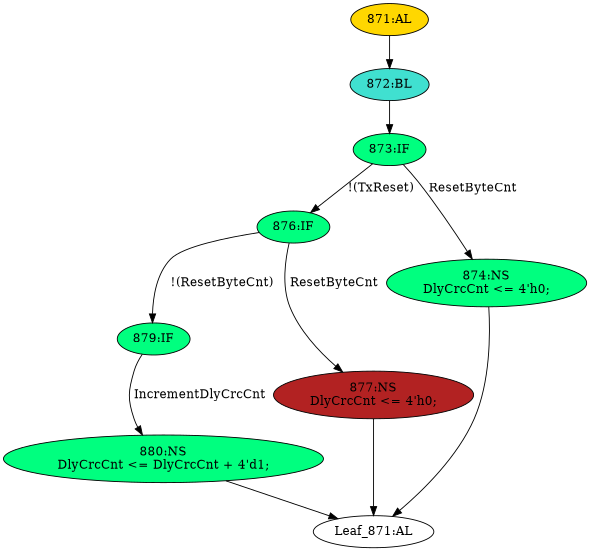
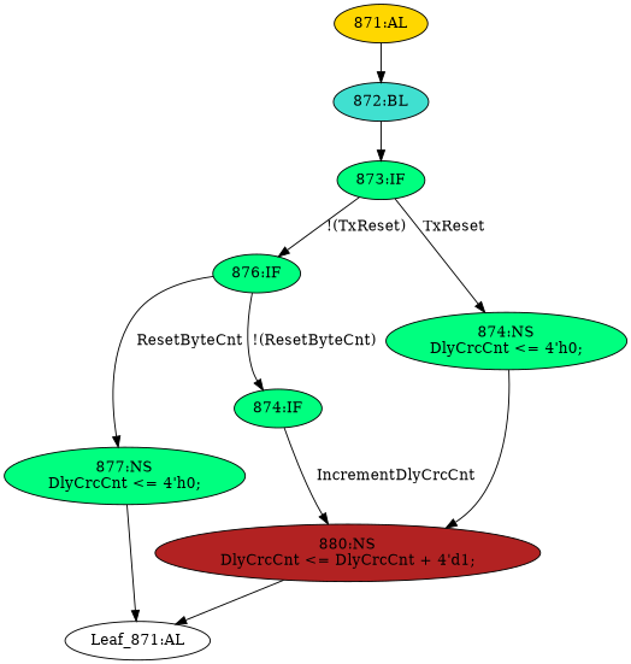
  strict digraph {
    node [fillcolor=springgreen statements="[]" style=filled typ=IfStatement]
    edge [cond="[]" lineno=None]
-   n1 [ast="<pyverilog.vparser.ast.IfStatement object at 0x7f83b37b6b50>" label="879:IF"]
-   n2 [ast="<pyverilog.vparser.ast.NonblockingSubstitution object at 0x7f83b37b6b90>" label="880:NS\nDlyCrcCnt <= DlyCrcCnt + 4'd1;" statements="[<pyverilog.vparser.ast.NonblockingSubstitution object at 0x7f83b37b6b90>]" typ=NonblockingSubstitution]
+   n1 [ast="<pyverilog.vparser.ast.IfStatement object at 0x7f83b37b6b50>" label="874:IF"]
+   n2 [ast="<pyverilog.vparser.ast.NonblockingSubstitution object at 0x7f83b37b6b90>" fillcolor=firebrick label="880:NS\nDlyCrcCnt <= DlyCrcCnt + 4'd1;" statements="[<pyverilog.vparser.ast.NonblockingSubstitution object at 0x7f83b37b6b90>]" typ=NonblockingSubstitution]
    n3 [def_var="['DlyCrcCnt']" label="Leaf_871:AL" fillcolor="" statements="" style="" typ=""]
    n4 [ast="<pyverilog.vparser.ast.IfStatement object at 0x7f83b37b6dd0>" label="876:IF"]
-   n5 [ast="<pyverilog.vparser.ast.NonblockingSubstitution object at 0x7f83b37b6e10>" fillcolor=firebrick label="877:NS\nDlyCrcCnt <= 4'h0;" statements="[<pyverilog.vparser.ast.NonblockingSubstitution object at 0x7f83b37b6e10>]" typ=NonblockingSubstitution]
+   n5 [ast="<pyverilog.vparser.ast.NonblockingSubstitution object at 0x7f83b37b6e10>" label="877:NS\nDlyCrcCnt <= 4'h0;" statements="[<pyverilog.vparser.ast.NonblockingSubstitution object at 0x7f83b37b6e10>]" typ=NonblockingSubstitution]
    n6 [ast="<pyverilog.vparser.ast.IfStatement object at 0x7f83b37b6fd0>" label="873:IF"]
    n7 [ast="<pyverilog.vparser.ast.NonblockingSubstitution object at 0x7f83b37bc050>" label="874:NS\nDlyCrcCnt <= 4'h0;" statements="[<pyverilog.vparser.ast.NonblockingSubstitution object at 0x7f83b37bc050>]" typ=NonblockingSubstitution]
    n8 [ast="<pyverilog.vparser.ast.Always object at 0x7f83b37bc190>" clk_sens=True fillcolor=gold label="871:AL" sens="['MTxClk', 'TxReset']" typ=Always use_var="['IncrementDlyCrcCnt', 'DlyCrcCnt', 'ResetByteCnt', 'TxReset']"]
    n9 [ast="<pyverilog.vparser.ast.Block object at 0x7f83b37bc390>" fillcolor=turquoise label="872:BL" typ=Block]
    n1 -> n2 [cond="['IncrementDlyCrcCnt']" label=IncrementDlyCrcCnt lineno=879]
    n2 -> n3
    n4 -> n1 [cond="['ResetByteCnt']" label="!(ResetByteCnt)" lineno=876]
    n4 -> n5 [cond="['ResetByteCnt']" label=ResetByteCnt lineno=876]
    n5 -> n3
    n6 -> n4 [cond="['TxReset']" label="!(TxReset)" lineno=873]
-   n6 -> n7 [cond="['TxReset']" label=ResetByteCnt lineno=873]
-   n7 -> n3
+   n6 -> n7 [cond="['TxReset']" label=TxReset lineno=873]
+   n7 -> n2
    n8 -> n9
    n9 -> n6
  }
